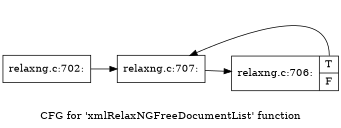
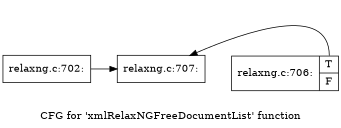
  digraph {
    label="CFG for 'xmlRelaxNGFreeDocumentList' function"
    rankdir=LR
    node [shape=record]
    n1 [label="{relaxng.c:702:}"]
    n2 [label="{relaxng.c:707:}"]
    n3 [label="{relaxng.c:706:|{<s0>T|<s1>F}}"]
    n1 -> n2
-   n2 -> n3
    n3 -> n2 [tailport=s0]
  }
